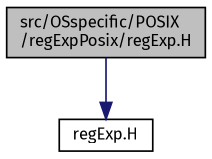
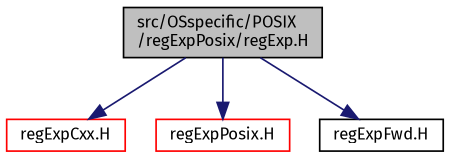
  digraph {
    fontname="Fira Sans"
    node [color=black fontname="Fira Sans" fontsize=10 shape=record]
    edge [color=midnightblue fontname="Fira Sans" fontsize=10 labelfontname=Helvetica labelfontsize=10 style=solid]
    n1 [fillcolor=grey75 fontcolor=black height=0.2 label="src/OSspecific/POSIX\l/regExpPosix/regExp.H" style=filled width=0.4]
-   n4 [height=0.2 label="regExp.H" width=0.4]
+   n2 [color=red height=0.2 label="regExpCxx.H" width=0.4]
+   n3 [color=red height=0.2 label="regExpPosix.H" width=0.4]
+   n4 [height=0.2 label="regExpFwd.H" width=0.4]
+   n1 -> n2
+   n1 -> n3
    n1 -> n4
  }
